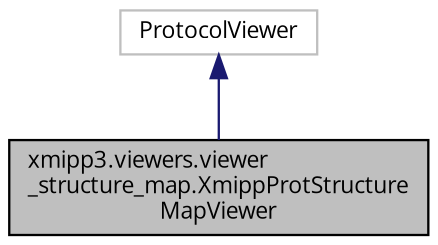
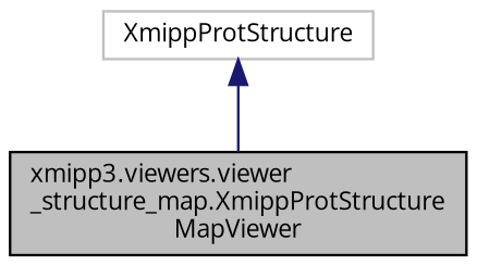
  digraph {
    fontname="Open Sans"
    node [fontname="Open Sans" fontsize=10 shape=record style=filled]
    n1 [color=black fillcolor=grey75 fontcolor=black height=0.2 label="xmipp3.viewers.viewer\l_structure_map.XmippProtStructure\lMapViewer" width=0.4]
-   n2 [color=grey75 fillcolor=white height=0.2 label=ProtocolViewer width=0.4]
+   n2 [color=grey75 fillcolor=white height=0.2 label=XmippProtStructure width=0.4]
    n2 -> n1 [color=midnightblue dir=back fontname="Open Sans" fontsize=10 labelfontname=Helvetica labelfontsize=10 style=solid]
  }
